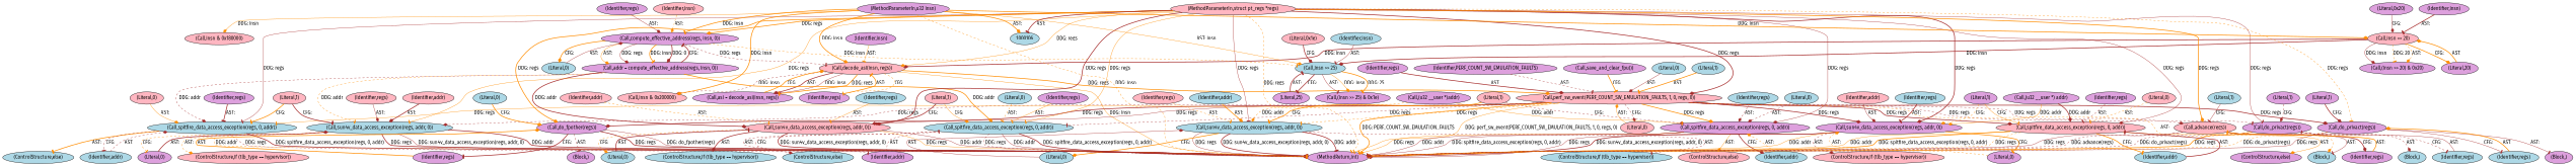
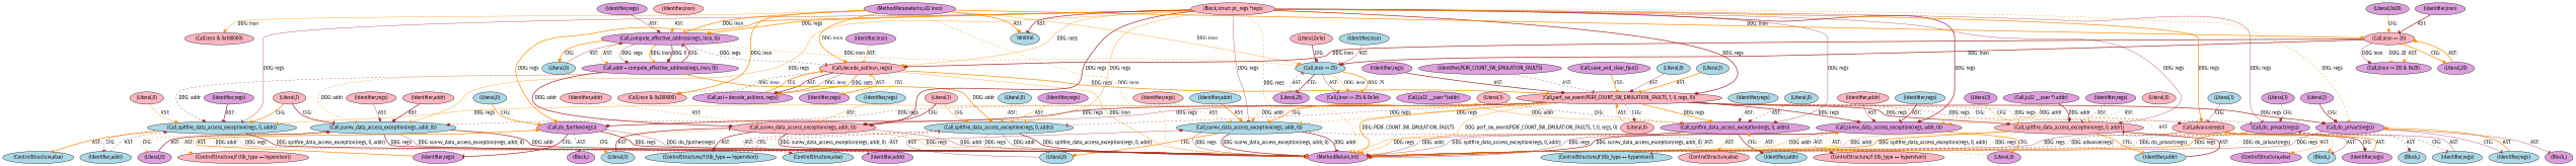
  digraph {
    fontname="Fira Sans"
    node [fillcolor=plum fontname="Fira Sans" style=filled]
    edge [arrowhead=diamond color=brown fontname="Fira Sans" style=bold]
    n1 [fillcolor=lightpink label="(Call,perf_sw_event(PERF_COUNT_SW_EMULATION_FAULTS, 1, 0, regs, 0))"]
    n2 [label="(Call,do_fpother(regs))"]
    n3 [label="(Call,do_privact(regs))"]
    n4 [fillcolor=lightblue label="(Call,sun4v_data_access_exception(regs, addr, 0))"]
    n5 [fillcolor=lightblue label="(Call,spitfire_data_access_exception(regs, 0, addr))"]
    n6 [fillcolor=lightblue label="(Call,sun4v_data_access_exception(regs, addr, 0))"]
    n7 [label="(Call,spitfire_data_access_exception(regs, 0, addr))"]
    n8 [label="(Call,do_privact(regs))"]
    n9 [fillcolor=lightpink label="(Call,sun4v_data_access_exception(regs, addr, 0))"]
    n10 [fillcolor=lightblue label="(Call,spitfire_data_access_exception(regs, 0, addr))"]
    n11 [label="(Call,sun4v_data_access_exception(regs, addr, 0))"]
    n12 [fillcolor=lightpink label="(Call,spitfire_data_access_exception(regs, 0, addr))"]
    n13 [fillcolor=lightpink label="(Call,advance(regs))"]
    n14 [fillcolor=lightblue label="(Block,)"]
    n15 [label="(MethodReturn,int)"]
    n16 [fillcolor=lightpink label="(Literal,0)"]
    n17 [label="(Identifier,regs)"]
    n18 [label="(Block,)"]
    n19 [label="(Block,)"]
    n20 [fillcolor=lightblue label="(Identifier,regs)"]
    n21 [fillcolor=lightpink label="(ControlStructure,if (tlb_type == hypervisor))"]
    n22 [label="(Literal,0)"]
    n23 [fillcolor=lightblue label="(ControlStructure,else)"]
    n24 [fillcolor=lightblue label="(Identifier,addr)"]
    n25 [fillcolor=lightblue label="(Literal,0)"]
    n26 [fillcolor=lightblue label="(ControlStructure,if (tlb_type == hypervisor))"]
    n27 [fillcolor=lightblue label="(Identifier,addr)"]
    n28 [fillcolor=lightpink label="(ControlStructure,else)"]
    n29 [fillcolor=lightblue label="(Identifier,regs)"]
    n30 [fillcolor=lightblue label="(Block,)"]
    n31 [fillcolor=lightblue label="(ControlStructure,if (tlb_type == hypervisor))"]
    n32 [fillcolor=lightblue label="(Literal,0)"]
    n33 [label="(Identifier,addr)"]
    n34 [fillcolor=lightblue label="(ControlStructure,else)"]
    n35 [label="(Literal,0)"]
    n36 [fillcolor=lightpink label="(ControlStructure,if (tlb_type == hypervisor))"]
    n37 [fillcolor=lightblue label="(Identifier,addr)"]
    n38 [label="(ControlStructure,else)"]
    n39 [label="(Identifier,regs)"]
    n40 [fillcolor=lightpink label="(Call,decode_asi(insn, regs))"]
    n41 [label="(Identifier,regs)"]
    n42 [fillcolor=lightpink label="(Call,insn & 0x200000)"]
    n43 [label="(Call,asi = decode_asi(insn, regs))"]
    n44 [fillcolor=lightpink label="(Call,insn >> 20)"]
    n45 [label="(Call,(insn >> 20) & 0x20)"]
    n46 [label="(Literal,20)"]
    n47 [fillcolor=lightblue label="(Call,insn >> 25)"]
    n48 [label="(Literal,25)"]
    n49 [label="(Call,(insn >> 25) & 0x1e)"]
    n50 [label="(Call,compute_effective_address(regs, insn, 0))"]
    n51 [label="(Call,addr = compute_effective_address(regs, insn, 0))"]
    n52 [fillcolor=lightblue label="(Literal,0)"]
-   n53 [fillcolor=lightpink label="(MethodParameterIn,struct pt_regs *regs)"]
+   n53 [fillcolor=lightpink label="(Block,struct pt_regs *regs)"]
    1000106 [fillcolor=lightblue]
    n55 [label="(MethodParameterIn,u32 insn)"]
    n56 [fillcolor=lightpink label="(Call,insn & 0x180000)"]
    n57 [label="(Identifier,regs)"]
    n58 [fillcolor=lightpink label="(Literal,1)"]
    n59 [fillcolor=lightblue label="(Identifier,insn)"]
    n60 [fillcolor=lightblue label="(Literal,0)"]
    n61 [fillcolor=lightpink label="(Literal,1)"]
    n62 [fillcolor=lightblue label="(Literal,1)"]
    n63 [label="(Literal,1)"]
    n64 [fillcolor=lightpink label="(Identifier,regs)"]
    n65 [fillcolor=lightpink label="(Literal,1)"]
    n66 [fillcolor=lightpink label="(Identifier,regs)"]
    n67 [label="(Call,(u32 __user *) addr)"]
    n68 [fillcolor=lightblue label="(Identifier,regs)"]
    n69 [fillcolor=lightblue label="(Literal,0)"]
    n70 [fillcolor=lightpink label="(Identifier,addr)"]
    n71 [label="(Literal,1)"]
    n72 [label="(Literal,1)"]
    n73 [label="(Identifier,regs)"]
    n74 [fillcolor=lightblue label="(Literal,1)"]
    n75 [fillcolor=lightblue label="(Identifier,regs)"]
    n76 [fillcolor=lightpink label="(Identifier,insn)"]
    n77 [fillcolor=lightblue label="(Identifier,regs)"]
    n78 [label="(Literal,0x20)"]
    n79 [fillcolor=lightpink label="(Identifier,addr)"]
    n80 [label="(Identifier,regs)"]
    n81 [fillcolor=lightpink label="(Literal,0x1e)"]
    n82 [label="(Identifier,PERF_COUNT_SW_EMULATION_FAULTS)"]
    n83 [label="(Call,save_and_clear_fpu())"]
    n84 [label="(Identifier,insn)"]
    n85 [label="(Identifier,regs)"]
    n86 [fillcolor=lightblue label="(Literal,0)"]
    n87 [fillcolor=lightblue label="(Literal,0)"]
    n88 [label="(Identifier,regs)"]
    n89 [fillcolor=lightpink label="(Literal,0)"]
    n90 [label="(Identifier,insn)"]
    n91 [fillcolor=lightpink label="(Literal,0)"]
    n92 [label="(Call,(u32 __user *)addr)"]
    n93 [fillcolor=lightblue label="(Identifier,addr)"]
    n94 [fillcolor=lightpink label="(Identifier,addr)"]
    n1 -> n2 [label="DDG: regs"]
    n1 -> n3 [label="DDG: regs"]
    n1 -> n4 [label="DDG: regs" style=dashed]
    n1 -> n5 [arrowhead=tee color=darkorange label="DDG: regs" style=solid]
    n1 -> n6 [arrowhead=tee color=darkorange label="DDG: regs" style=dashed]
    n1 -> n7 [color=darkorange label="DDG: regs"]
    n1 -> n8 [arrowhead=tee label="DDG: regs" style=dashed]
    n1 -> n9 [label="DDG: regs" style=solid]
    n1 -> n10 [arrowhead=tee label="DDG: regs" style=dashed]
    n1 -> n11 [label="DDG: regs"]
    n1 -> n12 [label="DDG: regs"]
    n1 -> n13 [label="DDG: regs" style=dashed]
    n1 -> n14 [color=darkorange label="AST: " style=dashed]
    n1 -> n15 [arrowhead=tee color=darkorange label="DDG: PERF_COUNT_SW_EMULATION_FAULTS"]
    n1 -> n15 [arrowhead=tee color=darkorange label="DDG: perf_sw_event(PERF_COUNT_SW_EMULATION_FAULTS, 1, 0, regs, 0)" style=solid]
    n1 -> n16 [label="CFG: " style=dashed]
    n2 -> n15 [label="DDG: do_fpother(regs)" style=solid]
    n2 -> n15 [arrowhead=tee label="DDG: regs"]
    n2 -> n17 [arrowhead=tee label="CFG: "]
    n2 -> n18 [arrowhead=tee label="AST: " style=dashed]
    n3 -> n15 [arrowhead=tee color=darkorange label="DDG: do_privact(regs)" style=dashed]
    n3 -> n15 [label="DDG: regs" style=solid]
    n3 -> n19 [arrowhead=tee label="AST: " style=solid]
    n3 -> n20 [arrowhead=tee label="CFG: " style=solid]
    n4 -> n15 [arrowhead=tee label="DDG: addr"]
    n4 -> n15 [arrowhead=tee label="DDG: regs"]
    n4 -> n15 [arrowhead=tee label="DDG: sun4v_data_access_exception(regs, addr, 0)" style=solid]
    n4 -> n21 [color=darkorange label="AST: " style=dashed]
    n4 -> n22 [arrowhead=tee color=darkorange label="CFG: " style=dashed]
    n5 -> n15 [arrowhead=tee color=darkorange label="DDG: addr" style=dashed]
    n5 -> n15 [label="DDG: regs" style=dashed]
    n5 -> n15 [label="DDG: spitfire_data_access_exception(regs, 0, addr)"]
    n5 -> n23 [arrowhead=tee color=darkorange label="AST: "]
    n5 -> n24 [arrowhead=tee label="CFG: " style=dashed]
    n6 -> n15 [arrowhead=tee label="DDG: addr"]
    n6 -> n15 [arrowhead=tee label="DDG: regs" style=solid]
    n6 -> n15 [arrowhead=tee label="DDG: sun4v_data_access_exception(regs, addr, 0)"]
    n6 -> n25 [color=darkorange label="CFG: "]
    n6 -> n26 [arrowhead=tee label="AST: " style=dashed]
    n7 -> n15 [color=darkorange label="DDG: regs" style=solid]
    n7 -> n15 [arrowhead=tee label="DDG: addr" style=solid]
    n7 -> n15 [arrowhead=tee label="DDG: spitfire_data_access_exception(regs, 0, addr)" style=solid]
    n7 -> n27 [label="CFG: "]
    n7 -> n28 [color=darkorange label="AST: " style=solid]
    n8 -> n15 [arrowhead=tee color=darkorange label="DDG: regs"]
    n8 -> n15 [label="DDG: do_privact(regs)" style=dashed]
    n8 -> n29 [arrowhead=tee label="CFG: " style=dashed]
    n8 -> n30 [label="AST: " style=dashed]
    n9 -> n15 [label="DDG: sun4v_data_access_exception(regs, addr, 0)"]
    n9 -> n15 [arrowhead=tee color=darkorange label="DDG: regs" style=solid]
    n9 -> n15 [arrowhead=tee label="DDG: addr" style=solid]
    n9 -> n31 [label="AST: "]
    n9 -> n32 [color=darkorange label="CFG: " style=dashed]
    n10 -> n15 [label="DDG: addr" style=solid]
    n10 -> n15 [arrowhead=tee label="DDG: spitfire_data_access_exception(regs, 0, addr)"]
    n10 -> n15 [label="DDG: regs" style=dashed]
    n10 -> n33 [arrowhead=tee label="CFG: " style=dashed]
    n10 -> n34 [label="AST: " style=dashed]
    n11 -> n15 [label="DDG: regs" style=solid]
    n11 -> n15 [label="DDG: sun4v_data_access_exception(regs, addr, 0)"]
    n11 -> n15 [color=darkorange label="DDG: addr" style=solid]
    n11 -> n35 [arrowhead=tee color=darkorange label="CFG: "]
    n11 -> n36 [label="AST: " style=dashed]
    n12 -> n15 [color=darkorange label="DDG: regs" style=dashed]
    n12 -> n15 [arrowhead=tee color=darkorange label="DDG: addr" style=solid]
    n12 -> n15 [color=darkorange label="DDG: spitfire_data_access_exception(regs, 0, addr)"]
    n12 -> n37 [arrowhead=tee color=darkorange label="CFG: "]
    n12 -> n38 [color=darkorange label="AST: " style=solid]
    n13 -> n14 [arrowhead=tee label="AST: " style=solid]
    n13 -> n15 [arrowhead=tee label="DDG: regs" style=solid]
    n13 -> n15 [label="DDG: advance(regs)" style=dashed]
    n13 -> n39 [label="CFG: "]
    n16 -> n1 [color=darkorange label="AST: " style=solid]
    n17 -> n2 [color=darkorange label="AST: "]
    n20 -> n3 [color=darkorange label="AST: "]
    n22 -> n4 [label="AST: "]
    n24 -> n5 [label="AST: " style=dashed]
    n25 -> n6 [label="AST: " style=solid]
    n27 -> n7 [color=darkorange label="AST: " style=dashed]
    n29 -> n8 [arrowhead=tee label="AST: " style=solid]
    n32 -> n9 [arrowhead=tee label="AST: "]
    n33 -> n10 [arrowhead=tee label="AST: " style=dashed]
    n35 -> n11 [color=darkorange label="AST: " style=dashed]
    n37 -> n12 [arrowhead=tee label="AST: "]
    n39 -> n13 [arrowhead=tee color=darkorange label="AST: "]
    n40 -> n1 [color=darkorange label="DDG: regs"]
    n40 -> n15 [arrowhead=tee color=darkorange label="DDG: insn" style=solid]
    n40 -> n41 [arrowhead=tee color=darkorange label="CFG: " style=dashed]
    n40 -> n42 [label="DDG: insn" style=dashed]
    n40 -> n43 [label="AST: "]
    n40 -> n43 [label="DDG: insn" style=solid]
    n40 -> n43 [arrowhead=tee color=darkorange label="DDG: regs"]
    n41 -> n40 [arrowhead=tee color=darkorange label="AST: "]
    n43 -> n40 [color=darkorange label="CFG: "]
    n44 -> n40 [label="DDG: insn"]
    n44 -> n45 [color=darkorange label="AST: " style=dashed]
    n44 -> n45 [label="DDG: insn" style=solid]
    n44 -> n45 [arrowhead=tee color=darkorange label="DDG: 20" style=dashed]
    n44 -> n46 [color=darkorange label="CFG: "]
    n44 -> n47 [label="DDG: insn"]
    n46 -> n44 [color=darkorange label="AST: "]
    n47 -> n48 [arrowhead=tee label="CFG: "]
    n47 -> n49 [arrowhead=tee label="AST: " style=solid]
    n47 -> n49 [color=darkorange label="DDG: insn" style=solid]
    n47 -> n49 [arrowhead=tee color=darkorange label="DDG: 25"]
-   n48 -> n47 [arrowhead=tee label="AST: "]
+   n48 -> n47 [arrowhead=tee label="AST: " style=dashed]
    n50 -> n40 [arrowhead=tee label="DDG: regs" style=dashed]
    n50 -> n47 [arrowhead=tee color=darkorange label="DDG: insn" style=dashed]
    n50 -> n51 [color=darkorange label="AST: " style=solid]
    n50 -> n51 [label="DDG: regs" style=solid]
    n50 -> n51 [arrowhead=tee color=darkorange label="DDG: insn"]
    n50 -> n51 [label="DDG: 0"]
    n50 -> n52 [color=darkorange label="CFG: "]
    n51 -> n4 [arrowhead=tee color=darkorange label="DDG: addr" style=dashed]
    n51 -> n5 [label="DDG: addr" style=dashed]
    n51 -> n9 [label="DDG: addr"]
    n51 -> n10 [color=darkorange label="DDG: addr"]
    n51 -> n50 [arrowhead=tee label="CFG: "]
    n52 -> n50 [label="AST: " style=solid]
    n53 -> n1 [label="DDG: regs"]
    n53 -> n2 [color=darkorange label="DDG: regs"]
    n53 -> n3 [arrowhead=tee color=darkorange label="DDG: regs" style=dashed]
    n53 -> n4 [arrowhead=tee color=darkorange label="DDG: regs" style=solid]
    n53 -> n5 [arrowhead=tee label="DDG: regs" style=solid]
    n53 -> n6 [arrowhead=tee label="DDG: regs" style=solid]
    n53 -> n7 [label="DDG: regs" style=solid]
    n53 -> n8 [arrowhead=tee label="DDG: regs" style=solid]
    n53 -> n9 [label="DDG: regs"]
    n53 -> n10 [arrowhead=tee color=darkorange label="DDG: regs" style=solid]
    n53 -> n11 [label="DDG: regs"]
    n53 -> n12 [label="DDG: regs" style=solid]
    n53 -> n13 [color=darkorange label="DDG: regs"]
    n53 -> n15 [arrowhead=tee color=darkorange label="DDG: regs" style=dashed]
    n53 -> n40 [color=darkorange label="DDG: regs" style=solid]
    n53 -> n50 [color=darkorange label="DDG: regs"]
    n53 -> 1000106 [arrowhead=tee label="AST: "]
    n55 -> n15 [arrowhead=tee color=darkorange label="DDG: insn" style=dashed]
    n55 -> n40 [color=darkorange label="DDG: insn"]
    n55 -> n42 [color=darkorange label="DDG: insn"]
    n55 -> n44 [color=darkorange label="DDG: insn"]
-   n55 -> n47 [color=darkorange label="AST: insn" style=solid]
+   n55 -> n47 [color=darkorange label="DDG: insn" style=solid]
    n55 -> n50 [arrowhead=tee color=darkorange label="DDG: insn"]
    n55 -> 1000106 [color=darkorange label="AST: "]
    n55 -> n56 [color=darkorange label="DDG: insn" style=solid]
    n57 -> n5 [arrowhead=tee label="AST: "]
    n58 -> n4 [arrowhead=tee label="CFG: "]
    n58 -> n5 [arrowhead=tee color=darkorange label="CFG: "]
    n59 -> n47 [arrowhead=tee label="AST: " style=solid]
    n60 -> n1 [label="AST: " style=solid]
    n61 -> n9 [label="CFG: "]
    n61 -> n10 [color=darkorange label="CFG: " style=solid]
    n62 -> n1 [arrowhead=tee color=darkorange label="AST: "]
    n63 -> n8 [label="CFG: " style=dashed]
    n64 -> n4 [label="AST: " style=solid]
    n65 -> n6 [arrowhead=tee color=darkorange label="CFG: "]
    n65 -> n7 [label="CFG: " style=dashed]
    n66 -> n6 [arrowhead=tee color=darkorange label="AST: " style=dashed]
    n67 -> n11 [color=darkorange label="DDG: addr" style=solid]
    n67 -> n12 [label="DDG: addr"]
    n68 -> n7 [label="AST: " style=dashed]
    n69 -> n2 [color=darkorange label="CFG: "]
    n70 -> n9 [arrowhead=tee color=darkorange label="AST: " style=dashed]
    n71 -> n11 [color=darkorange label="CFG: " style=dashed]
    n71 -> n12 [arrowhead=tee color=darkorange label="CFG: " style=solid]
    n72 -> n3 [label="CFG: "]
    n73 -> n1 [label="AST: "]
    n74 -> n13 [arrowhead=tee label="CFG: " style=solid]
    n75 -> n9 [arrowhead=tee color=darkorange label="AST: " style=solid]
    n76 -> n50 [color=darkorange label="AST: " style=dashed]
    n77 -> n11 [arrowhead=tee label="AST: "]
-   n78 -> n44 [label="CFG: " style=solid]
+   n78 -> n44 [color=darkorange label="CFG: " style=solid]
    n79 -> n4 [label="AST: "]
    n80 -> n50 [label="AST: " style=solid]
    n81 -> n47 [label="CFG: "]
    n82 -> n1 [arrowhead=tee label="AST: " style=dashed]
    n83 -> n1 [arrowhead=tee color=darkorange label="CFG: "]
    n84 -> n40 [arrowhead=tee color=darkorange label="AST: " style=solid]
    n85 -> n10 [arrowhead=tee color=darkorange label="AST: " style=solid]
    n86 -> n7 [label="AST: " style=dashed]
    n87 -> n10 [arrowhead=tee color=darkorange label="AST: " style=dashed]
    n88 -> n12 [arrowhead=tee label="AST: " style=dashed]
    n89 -> n5 [color=darkorange label="AST: " style=solid]
    n90 -> n44 [arrowhead=tee label="AST: "]
    n91 -> n12 [arrowhead=tee color=darkorange label="AST: " style=dashed]
    n92 -> n6 [color=darkorange label="DDG: addr" style=dashed]
    n92 -> n7 [arrowhead=tee color=darkorange label="DDG: addr" style=solid]
    n93 -> n6 [color=darkorange label="AST: "]
    n94 -> n11 [label="AST: " style=solid]
  }
